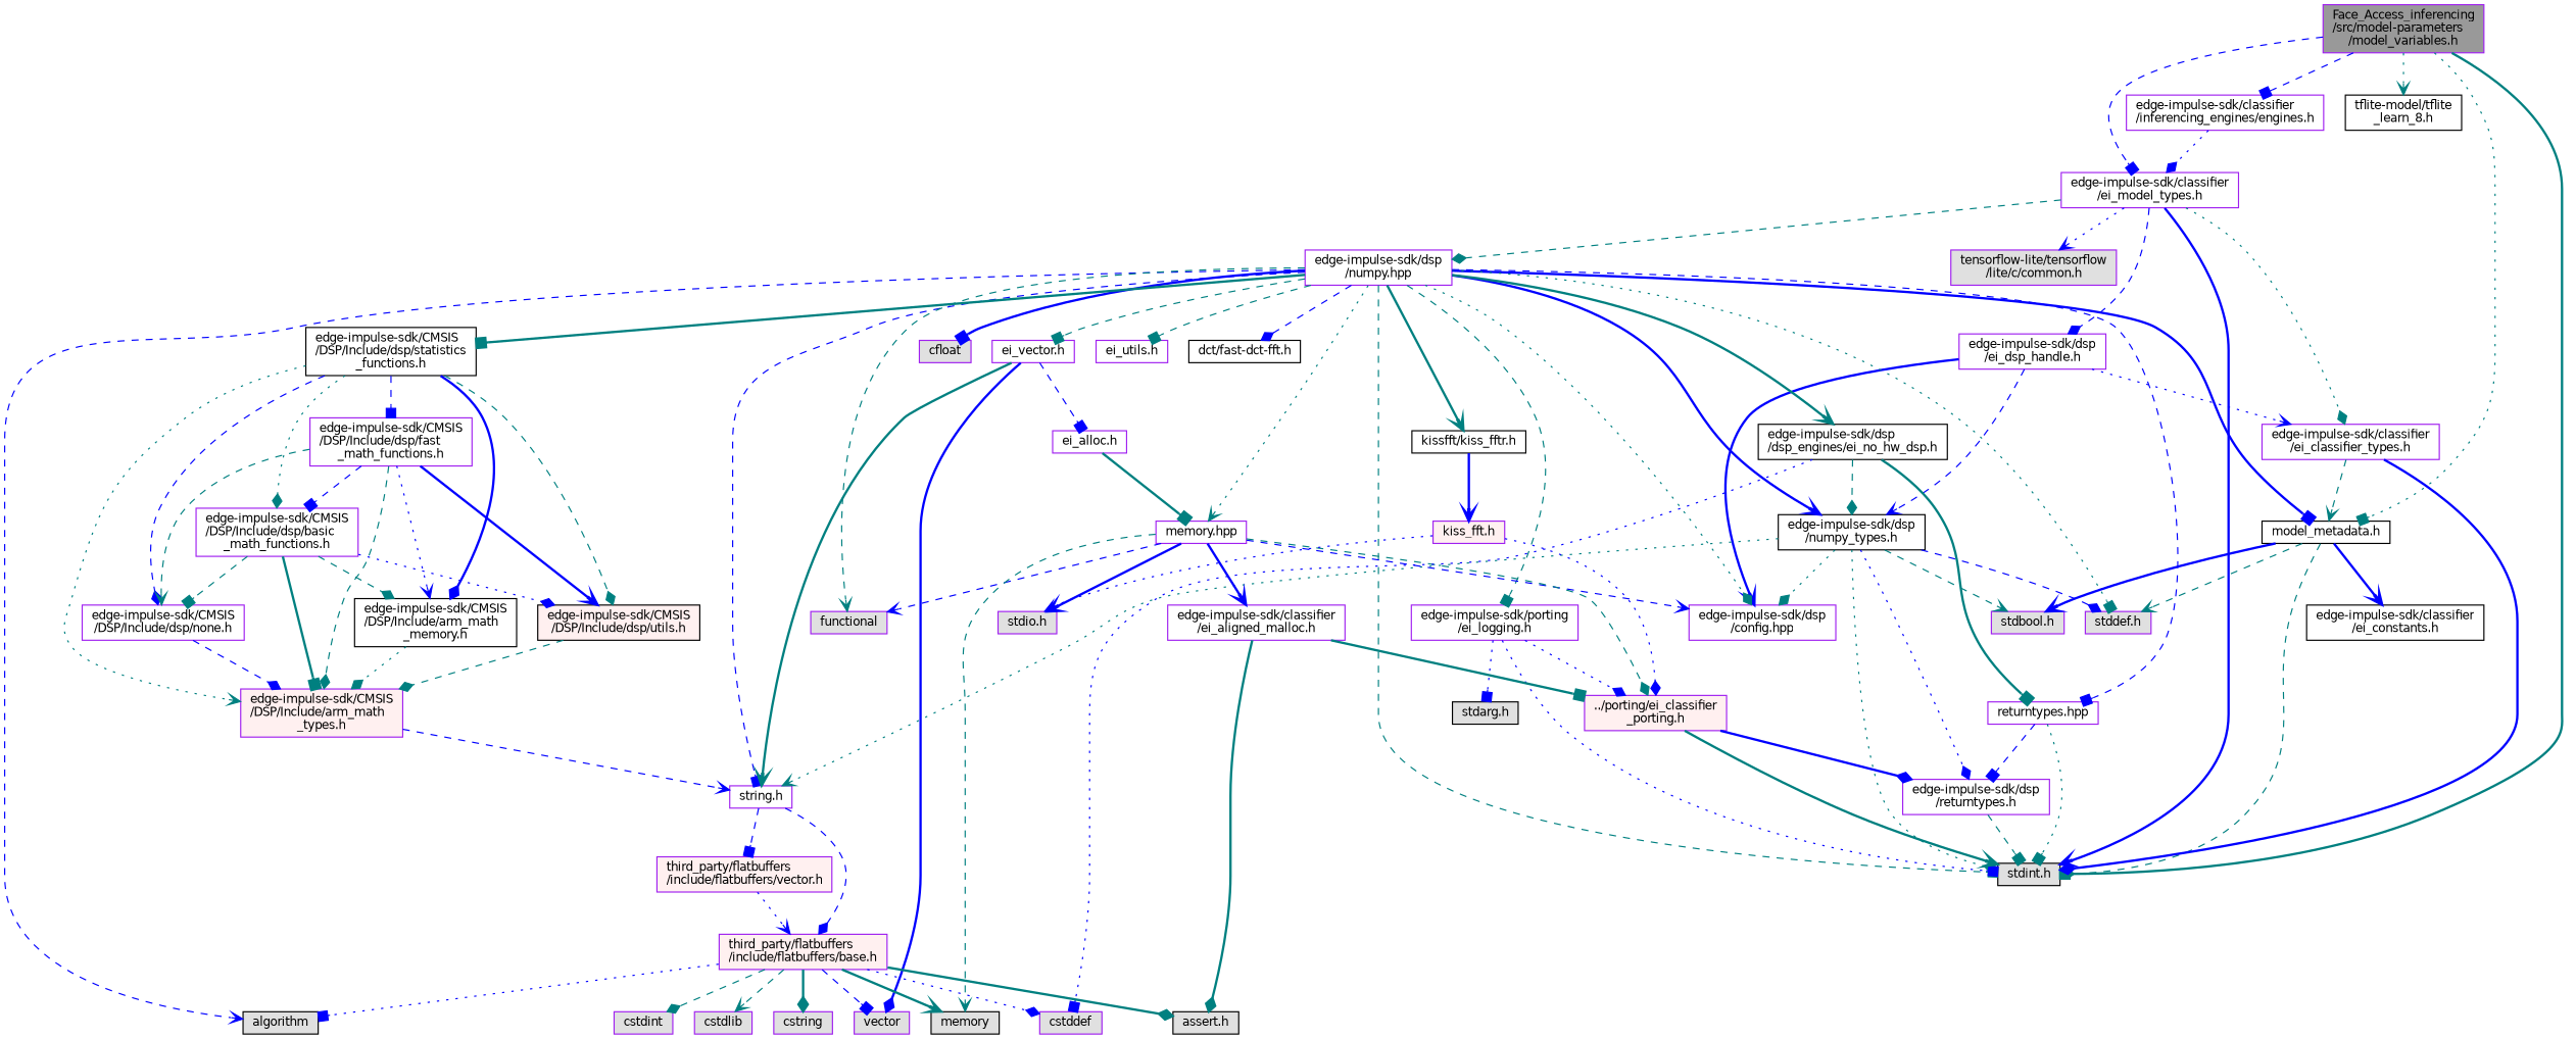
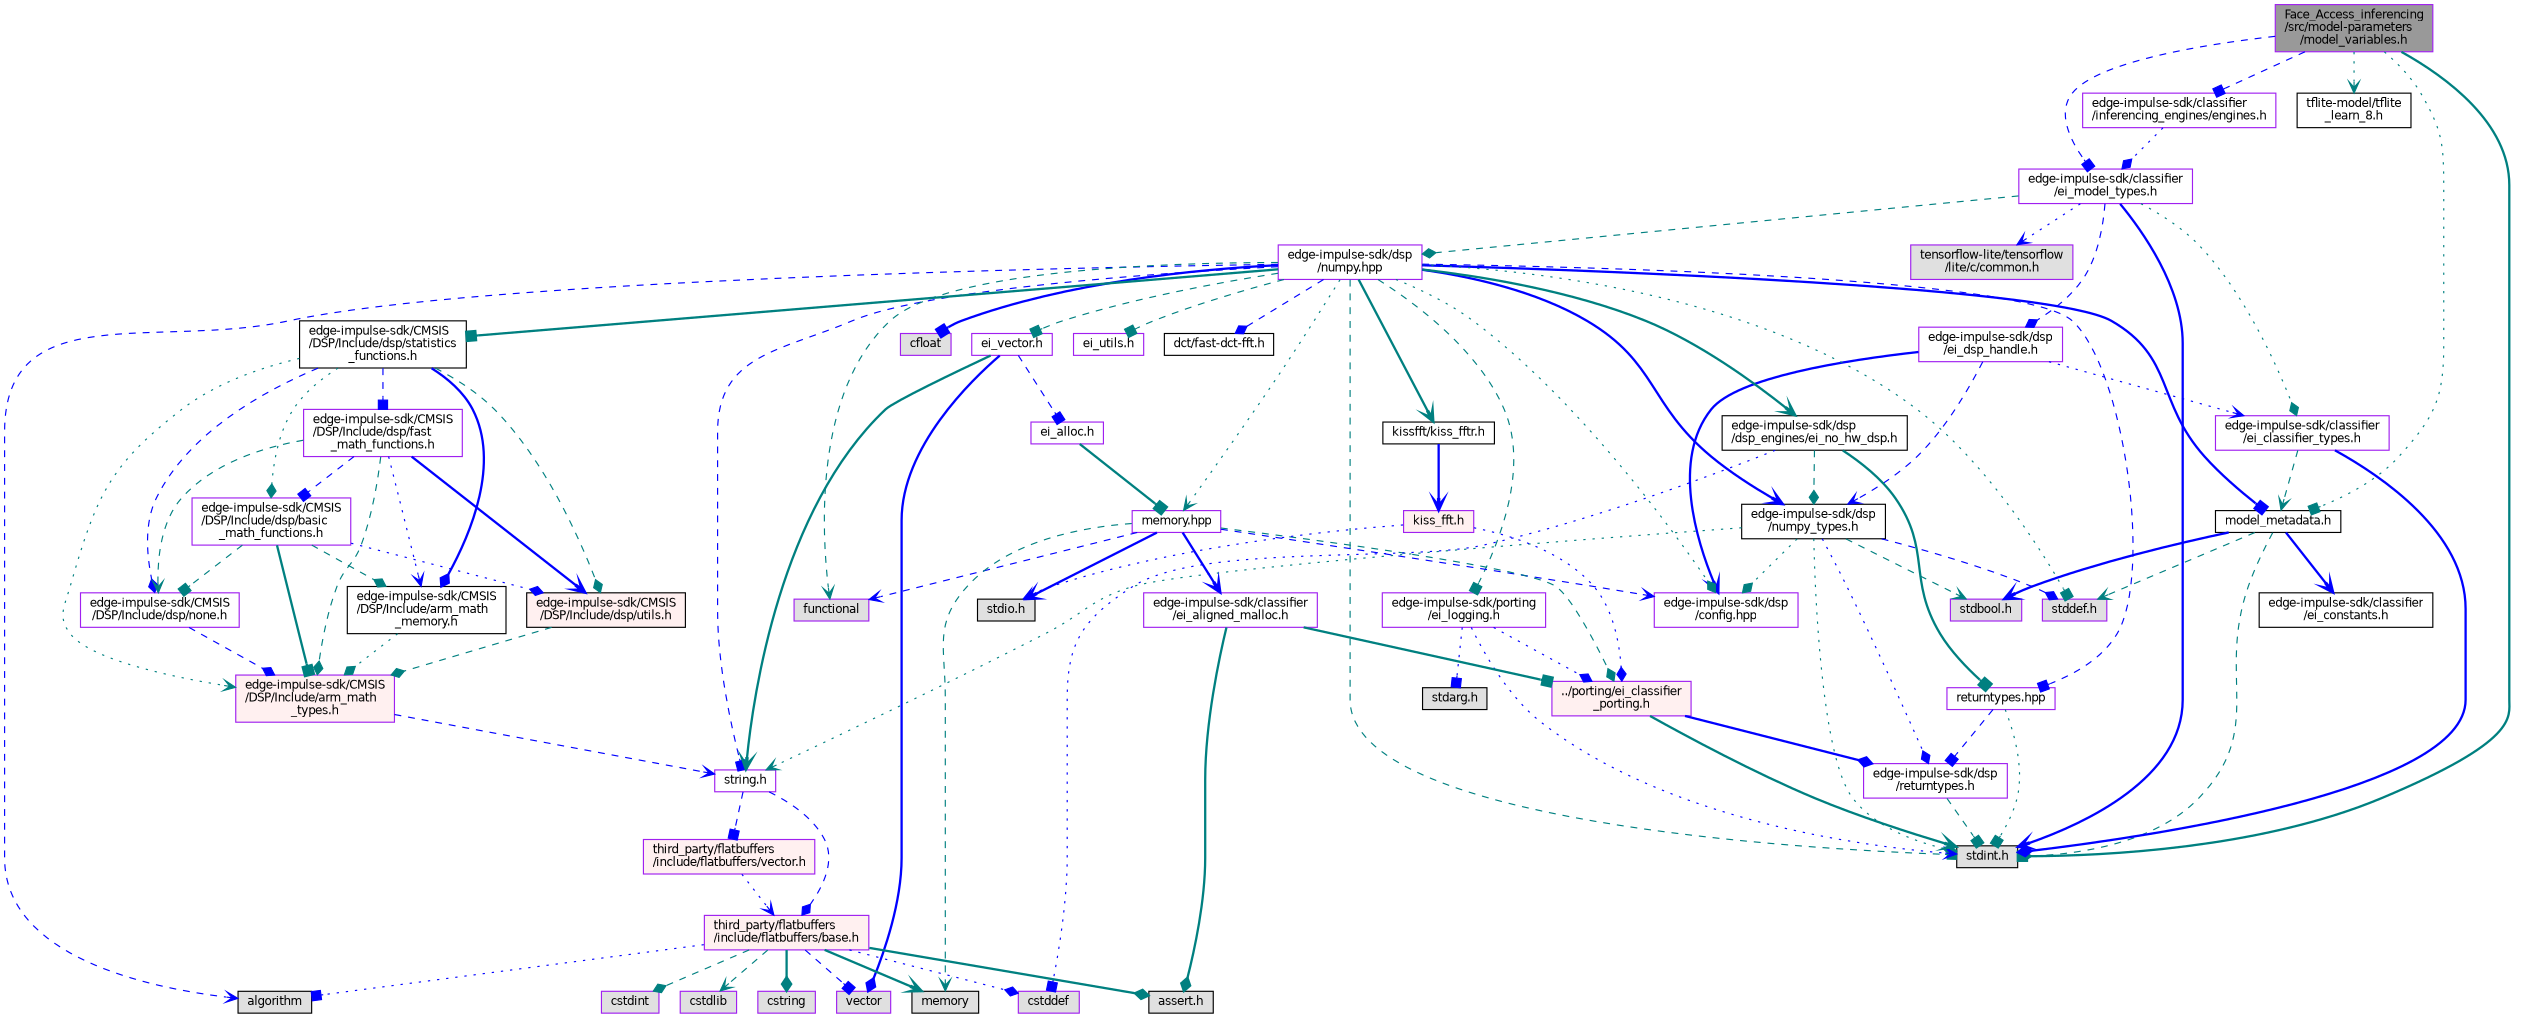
  digraph {
    node [color=purple fillcolor=white fontname=Helvetica fontsize=10 shape=box style=filled]
    edge [arrowhead=vee color=blue fontname=Helvetica fontsize=10 labelfontname=Helvetica labelfontsize=10 style=dashed]
    n1 [fillcolor=grey60 fontcolor=black height=0.2 label="Face_Access_inferencing\l/src/model-parameters\l/model_variables.h" width=0.4]
    n2 [color=black fillcolor="#E0E0E0" height=0.2 label="stdint.h" width=0.4]
    n3 [color=black height=0.2 label="model_metadata.h" width=0.4]
    n4 [color=black height=0.2 label="tflite-model/tflite\l_learn_8.h" width=0.4]
    n5 [height=0.2 label="edge-impulse-sdk/classifier\l/ei_model_types.h" width=0.4]
    n6 [height=0.2 label="edge-impulse-sdk/classifier\l/inferencing_engines/engines.h" width=0.4]
    n7 [fillcolor="#E0E0E0" height=0.2 label="stdbool.h" width=0.4]
    n8 [fillcolor="#E0E0E0" height=0.2 label="stddef.h" width=0.4]
    n9 [color=black height=0.2 label="edge-impulse-sdk/classifier\l/ei_constants.h" width=0.4]
    n10 [height=0.2 label="edge-impulse-sdk/classifier\l/ei_classifier_types.h" width=0.4]
    n11 [height=0.2 label="edge-impulse-sdk/dsp\l/ei_dsp_handle.h" width=0.4]
    n12 [height=0.2 label="edge-impulse-sdk/dsp\l/numpy.hpp" width=0.4]
    n13 [fillcolor="#E0E0E0" height=0.2 label="tensorflow-lite/tensorflow\l/lite/c/common.h" width=0.4]
    n14 [height=0.2 label="edge-impulse-sdk/dsp\l/config.hpp" width=0.4]
    n15 [color=black height=0.2 label="edge-impulse-sdk/dsp\l/numpy_types.h" width=0.4]
    n16 [height=0.2 label="string.h" width=0.4]
    n17 [color=black fillcolor="#E0E0E0" height=0.2 label=algorithm width=0.4]
    n18 [fillcolor="#E0E0E0" height=0.2 label=cfloat width=0.4]
    n19 [height=0.2 label="ei_vector.h" width=0.4]
    n20 [height=0.2 label="memory.hpp" width=0.4]
    n21 [fillcolor="#E0E0E0" height=0.2 label=functional width=0.4]
    n22 [height=0.2 label="returntypes.hpp" width=0.4]
    n23 [height=0.2 label="ei_utils.h" width=0.4]
    n24 [color=black height=0.2 label="dct/fast-dct-fft.h" width=0.4]
    n25 [color=black height=0.2 label="kissfft/kiss_fftr.h" width=0.4]
    n26 [height=0.2 label="edge-impulse-sdk/porting\l/ei_logging.h" width=0.4]
    n27 [color=black height=0.2 label="edge-impulse-sdk/dsp\l/dsp_engines/ei_no_hw_dsp.h" width=0.4]
    n28 [color=black height=0.2 label="edge-impulse-sdk/CMSIS\l/DSP/Include/dsp/statistics\l_functions.h" width=0.4]
    n29 [height=0.2 label="edge-impulse-sdk/dsp\l/returntypes.h" width=0.4]
    n30 [fillcolor="#FFF0F0" height=0.2 label="third_party/flatbuffers\l/include/flatbuffers/base.h" width=0.4]
    n31 [fillcolor="#FFF0F0" height=0.2 label="third_party/flatbuffers\l/include/flatbuffers/vector.h" width=0.4]
    n32 [color=black fillcolor="#E0E0E0" height=0.2 label="assert.h" width=0.4]
    n33 [fillcolor="#E0E0E0" height=0.2 label=cstdint width=0.4]
    n34 [fillcolor="#E0E0E0" height=0.2 label=cstddef width=0.4]
    n35 [fillcolor="#E0E0E0" height=0.2 label=cstdlib width=0.4]
    n36 [fillcolor="#E0E0E0" height=0.2 label=cstring width=0.4]
    n37 [fillcolor="#E0E0E0" height=0.2 label=vector width=0.4]
    n38 [color=black fillcolor="#E0E0E0" height=0.2 label=memory width=0.4]
    n39 [height=0.2 label="ei_alloc.h" width=0.4]
-   n40 [fillcolor="#E0E0E0" height=0.2 label="stdio.h" width=0.4]
+   n40 [color=black fillcolor="#E0E0E0" height=0.2 label="stdio.h" width=0.4]
    n41 [fillcolor="#FFF0F0" height=0.2 label="../porting/ei_classifier\l_porting.h" width=0.4]
    n42 [height=0.2 label="edge-impulse-sdk/classifier\l/ei_aligned_malloc.h" width=0.4]
    n43 [fillcolor="#FFF0F0" height=0.2 label="kiss_fft.h" width=0.4]
    n44 [color=black fillcolor="#E0E0E0" height=0.2 label="stdarg.h" width=0.4]
    n45 [fillcolor="#FFF0F0" height=0.2 label="edge-impulse-sdk/CMSIS\l/DSP/Include/arm_math\l_types.h" width=0.4]
    n46 [color=black height=0.2 label="edge-impulse-sdk/CMSIS\l/DSP/Include/arm_math\l_memory.h" width=0.4]
    n47 [height=0.2 label="edge-impulse-sdk/CMSIS\l/DSP/Include/dsp/none.h" width=0.4]
    n48 [color=black fillcolor="#FFF0F0" height=0.2 label="edge-impulse-sdk/CMSIS\l/DSP/Include/dsp/utils.h" width=0.4]
    n49 [height=0.2 label="edge-impulse-sdk/CMSIS\l/DSP/Include/dsp/basic\l_math_functions.h" width=0.4]
    n50 [height=0.2 label="edge-impulse-sdk/CMSIS\l/DSP/Include/dsp/fast\l_math_functions.h" width=0.4]
    n1 -> n2 [arrowhead=box color=teal style=bold]
    n1 -> n3 [arrowhead=box color=teal style=dotted]
    n1 -> n4 [color=teal style=dotted]
    n1 -> n5 [arrowhead=box]
    n1 -> n6 [arrowhead=box]
    n3 -> n2 [arrowhead=diamond color=teal]
    n3 -> n7 [style=bold]
    n3 -> n8 [color=teal]
    n3 -> n9 [style=bold]
    n5 -> n2 [style=bold]
    n5 -> n10 [arrowhead=diamond color=teal style=dotted]
    n5 -> n11 [arrowhead=diamond]
    n5 -> n12 [arrowhead=diamond color=teal]
    n5 -> n13 [style=dotted]
    n6 -> n5 [arrowhead=diamond style=dotted]
    n10 -> n2 [arrowhead=diamond style=bold]
    n10 -> n3 [color=teal]
    n11 -> n10 [style=dotted]
    n11 -> n14 [style=bold]
    n11 -> n15
    n12 -> n2 [arrowhead=box color=teal]
    n12 -> n3 [arrowhead=box style=bold]
    n12 -> n8 [arrowhead=box color=teal style=dotted]
    n12 -> n14 [arrowhead=diamond color=teal style=dotted]
    n12 -> n15 [style=bold]
    n12 -> n16 [arrowhead=box]
    n12 -> n17
    n12 -> n18 [arrowhead=box style=bold]
    n12 -> n19 [arrowhead=box color=teal]
    n12 -> n20 [color=teal style=dotted]
    n12 -> n21 [color=teal]
    n12 -> n22 [arrowhead=box]
    n12 -> n23 [arrowhead=box color=teal]
    n12 -> n24 [arrowhead=diamond]
    n12 -> n25 [color=teal style=bold]
    n12 -> n26 [arrowhead=box color=teal]
    n12 -> n27 [color=teal style=bold]
    n12 -> n28 [arrowhead=box color=teal style=bold]
    n15 -> n2 [arrowhead=diamond color=teal style=dotted]
    n15 -> n7 [color=teal]
    n15 -> n8 [arrowhead=diamond]
    n15 -> n14 [arrowhead=diamond color=teal style=dotted]
    n15 -> n16 [color=teal style=dotted]
    n15 -> n29 [arrowhead=diamond style=dotted]
    n16 -> n30 [arrowhead=diamond]
    n16 -> n31 [arrowhead=box]
    n19 -> n16 [color=teal style=bold]
    n19 -> n37 [arrowhead=diamond style=bold]
    n19 -> n39 [arrowhead=box]
    n20 -> n14
    n20 -> n21
    n20 -> n38 [color=teal]
    n20 -> n40 [style=bold]
    n20 -> n41 [arrowhead=diamond color=teal]
    n20 -> n42 [style=bold]
    n22 -> n2 [arrowhead=box color=teal style=dotted]
    n22 -> n29 [arrowhead=box]
    n25 -> n43 [style=bold]
-   n26 -> n2 [arrowhead=box style=dotted]
+   n26 -> n2 [style=dotted]
    n26 -> n41 [arrowhead=diamond style=dotted]
    n26 -> n44 [arrowhead=box style=dotted]
    n27 -> n15 [arrowhead=diamond color=teal]
    n27 -> n22 [arrowhead=box color=teal style=bold]
    n27 -> n34 [arrowhead=box style=dotted]
    n28 -> n45 [color=teal style=dotted]
    n28 -> n46 [arrowhead=diamond style=bold]
    n28 -> n47 [arrowhead=diamond]
    n28 -> n48 [arrowhead=diamond color=teal]
    n28 -> n49 [arrowhead=diamond color=teal style=dotted]
    n28 -> n50 [arrowhead=box]
    n29 -> n2 [arrowhead=box color=teal]
    n30 -> n17 [arrowhead=box style=dotted]
    n30 -> n32 [arrowhead=diamond color=teal style=bold]
    n30 -> n33 [arrowhead=diamond color=teal]
    n30 -> n34 [arrowhead=diamond style=dotted]
    n30 -> n35 [color=teal]
    n30 -> n36 [arrowhead=diamond color=teal style=bold]
    n30 -> n37 [arrowhead=box]
    n30 -> n38 [color=teal style=bold]
    n31 -> n30 [style=dotted]
    n39 -> n20 [arrowhead=box color=teal style=bold]
    n41 -> n2 [color=teal style=bold]
    n41 -> n29 [arrowhead=diamond style=bold]
    n42 -> n32 [arrowhead=diamond color=teal style=bold]
    n42 -> n41 [arrowhead=box color=teal style=bold]
    n43 -> n40 [style=dotted]
    n43 -> n41 [arrowhead=diamond style=dotted]
    n45 -> n16
    n46 -> n45 [arrowhead=diamond color=teal style=dotted]
    n47 -> n45 [arrowhead=diamond]
    n48 -> n45 [arrowhead=diamond color=teal]
    n49 -> n45 [arrowhead=box color=teal style=bold]
    n49 -> n46 [arrowhead=diamond color=teal]
    n49 -> n47 [arrowhead=box color=teal]
    n49 -> n48 [arrowhead=diamond style=dotted]
    n50 -> n45 [arrowhead=diamond color=teal]
    n50 -> n46 [style=dotted]
    n50 -> n47 [color=teal]
    n50 -> n48 [style=bold]
    n50 -> n49 [arrowhead=box]
  }
